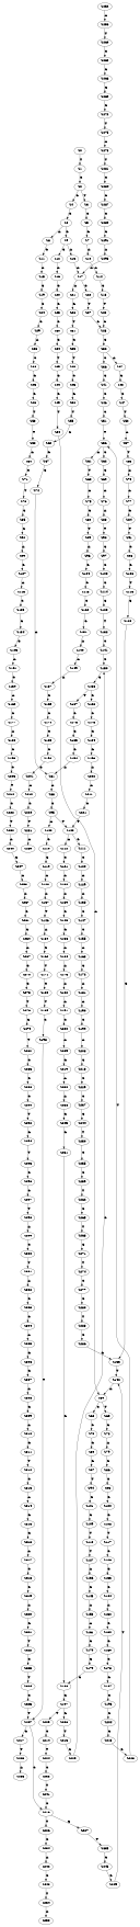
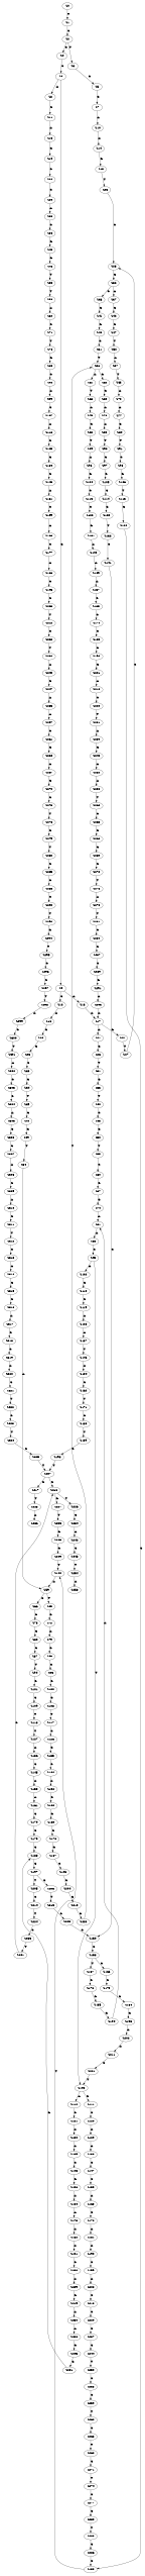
  strict digraph {
    S0
    S1
    S2
    S3
    S4
    S5
    S6
    S7
    S8
    S9
    S10
    S11
    S12
    S13
    S14
    S15
    S16
    S17
    S18
    S19
    S20
    S21
    S22
    S23
    S24
    S25
    S26
    S27
    S28
    S29
    S30
    S31
    S32
    S33
    S34
    S35
    S36
    S37
    S38
    S39
    S40
    S41
    S42
    S43
    S44
    S45
    S46
    S47
    S48
    S49
    S50
    S51
    S52
    S53
    S54
    S55
    S56
    S57
    S58
    S59
    S60
    S61
    S62
    S63
    S64
    S65
    S66
    S67
    S68
    S69
    S70
    S71
    S72
    S73
    S74
    S75
    S76
    S77
    S78
    S79
    S80
    S81
    S82
    S83
    S84
    S85
    S86
    S87
    S88
    S89
    S90
    S91
    S92
    S93
    S94
    S95
    S96
    S97
    S98
    S99
    S100
    S101
    S102
    S103
    S104
    S105
    S106
    S107
    S108
    S109
    S110
    S111
    S112
    S113
    S114
    S115
    S116
    S117
    S118
    S119
    S120
    S121
    S122
    S123
    S124
    S125
    S126
    S127
    S128
    S129
    S130
    S131
    S132
    S133
    S134
    S135
    S136
    S137
    S138
    S139
    S140
    S141
    S142
    S143
    S144
    S145
    S146
    S147
    S148
    S149
    S150
    S151
    S152
    S153
    S154
    S155
    S156
    S157
    S158
    S159
    S160
    S161
    S162
    S163
    S164
    S165
    S166
    S167
    S168
    S169
    S170
    S171
    S172
    S173
    S174
    S175
    S176
    S177
    S178
    S179
    S180
    S181
    S182
    S183
    S184
    S185
    S186
    S187
    S188
    S189
    S190
    S191
    S192
    S193
    S194
    S195
    S196
    S197
    S198
    S199
    S200
    S201
    S202
    S203
    S204
    S205
    S206
    S207
    S208
    S209
    S210
    S211
    S212
    S213
    S214
    S215
    S216
    S217
    S218
    S219
    S220
    S221
    S222
    S223
    S224
    S225
    S226
    S227
    S228
    S229
    S230
    S231
    S232
    S233
    S234
    n236 [label=S835]
    S236
    S237
    S238
    S239
    S240
    S241
    S242
    S243
    S244
    S245
+   S246
    S247
    n249 [label=S448]
    S249
    S250
    S251
    S252
    S253
    S254
    S255
    S256
    S257
    S258
    S259
    S260
    S261
    S262
    S263
    S264
    S265
    S266
    S267
    S268
    S269
    S270
    S271
    S272
    S273
    S274
    S275
    S276
    S277
    S278
    S279
    S280
    S281
    S282
    S283
    S284
    S285
    S286
    S287
    S288
    S289
    S290
    S291
    S292
    S293
    S294
    S295
    S296
    S297
    S298
    S299
    S300
    S301
    S302
    S303
    S304
    S305
    S306
    S307
    S308
    S309
    S310
    S311
    S312
    S313
    S314
    S315
    S316
    S317
    S318
    S319
    S320
    S321
    S322
    S323
    S324
    S325
    S0 -> S1 [label=T]
    S1 -> S2 [label=C]
    S2 -> S3 [label=T]
    S2 -> S4 [label=C]
    S3 -> S5 [label=C]
    S4 -> S6 [label=C]
    S5 -> S7 [label=G]
    S6 -> S8 [label=A]
    S6 -> S9 [label=G]
    S7 -> S10 [label=A]
    S8 -> S11 [label=G]
    S9 -> S12 [label=G]
    S9 -> S13 [label=A]
    S10 -> S14 [label=A]
    S11 -> S15 [label=A]
    S12 -> S16 [label=A]
    S13 -> S17 [label=A]
    S14 -> S18 [label=G]
    S15 -> S19 [label=G]
    S16 -> S20 [label=G]
    S17 -> S21 [label=A]
    S17 -> S22 [label=G]
    S18 -> S23 [label=T]
    S19 -> S24 [label=C]
    S20 -> S25 [label=G]
    S21 -> S26 [label=G]
    S22 -> S27 [label=T]
    S23 -> S28 [label=C]
    S24 -> S29 [label=C]
    S25 -> S30 [label=C]
    S26 -> S31 [label=T]
    S27 -> S28 [label=C]
    S28 -> S32 [label=G]
    S29 -> S33 [label=A]
    S30 -> S34 [label=G]
    S31 -> S35 [label=G]
    S32 -> S36 [label=C]
    S32 -> S37 [label=A]
    S33 -> S38 [label=C]
    S34 -> S39 [label=T]
    S35 -> S40 [label=T]
    S36 -> S41 [label=G]
    S37 -> S42 [label=G]
    S38 -> S43 [label=G]
    S39 -> S44 [label=G]
    S40 -> S45 [label=C]
    S41 -> S46 [label=G]
    S42 -> S47 [label=G]
    S43 -> S48 [label=G]
    S44 -> S49 [label=G]
    S45 -> S50 [label=G]
    S46 -> S51 [label=C]
    S47 -> S52 [label=T]
    S48 -> S53 [label=T]
    S49 -> S54 [label=T]
    S50 -> S55 [label=T]
    S51 -> S56 [label=T]
    S52 -> S57 [label=A]
    S53 -> S58 [label=T]
    S54 -> S59 [label=A]
    S55 -> S60 [label=C]
    S56 -> S61 [label=A]
    S56 -> S62 [label=G]
    S57 -> S63 [label=T]
    S58 -> S64 [label=A]
    S59 -> S65 [label=T]
    S59 -> S66 [label=C]
    S60 -> S67 [label=G]
    S61 -> S68 [label=T]
    S62 -> S69 [label=G]
    S63 -> S70 [label=A]
    S64 -> S71 [label=C]
    S65 -> S72 [label=G]
    S66 -> S73 [label=C]
    S67 -> S74 [label=G]
    S68 -> S75 [label=A]
    S69 -> S76 [label=A]
    S70 -> S77 [label=A]
    S71 -> S78 [label=T]
    S72 -> S79 [label=A]
    S73 -> S80 [label=G]
    S74 -> S81 [label=A]
    S75 -> S82 [label=G]
    S76 -> S83 [label=A]
    S77 -> S84 [label=G]
    S78 -> S85 [label=G]
    S79 -> S86 [label=G]
    S80 -> S87 [label=G]
    S81 -> S88 [label=A]
    S82 -> S89 [label=T]
    S83 -> S90 [label=T]
    S84 -> S91 [label=T]
    S85 -> S92 [label=C]
    S86 -> S93 [label=C]
    S87 -> S94 [label=T]
    S88 -> S95 [label=C]
    S89 -> S96 [label=A]
    S90 -> S97 [label=G]
    S91 -> S98 [label=C]
    S92 -> S99 [label=A]
    S93 -> S100 [label=G]
    S94 -> S101 [label=G]
    S95 -> S102 [label=A]
    S95 -> S103 [label=T]
    S96 -> S104 [label=G]
    S97 -> S105 [label=G]
    S98 -> S106 [label=G]
    S99 -> S107 [label=G]
    S100 -> S108 [label=G]
    S101 -> S109 [label=G]
    S102 -> S110 [label=G]
    S103 -> S111 [label=G]
    S103 -> S112 [label=A]
    S104 -> S113 [label=C]
    S105 -> S114 [label=G]
    S106 -> S115 [label=T]
    S107 -> S116 [label=A]
    S108 -> S117 [label=T]
    S109 -> S118 [label=T]
    S110 -> S119 [label=G]
    S111 -> S120 [label=C]
    S112 -> S121 [label=C]
    S113 -> S122 [label=C]
    S114 -> S123 [label=G]
    S115 -> S124 [label=G]
    S116 -> S125 [label=C]
    S117 -> S126 [label=C]
    S118 -> S127 [label=T]
    S119 -> S128 [label=A]
    S120 -> S129 [label=A]
    S121 -> S130 [label=A]
    S122 -> S131 [label=G]
    S123 -> S132 [label=T]
    S124 -> S133 [label=G]
    S125 -> S134 [label=G]
    S126 -> S135 [label=G]
    S127 -> S136 [label=A]
    S128 -> S137 [label=A]
    S129 -> S138 [label=A]
    S130 -> S139 [label=A]
    S131 -> S140 [label=A]
    S132 -> S141 [label=C]
    S133 -> S142 [label=T]
    S134 -> S143 [label=G]
    S135 -> S144 [label=C]
    S136 -> S145 [label=G]
    S137 -> S146 [label=T]
    S138 -> S147 [label=C]
    S139 -> S148 [label=C]
    S140 -> S149 [label=A]
    S141 -> S150 [label=C]
    S142 -> S59 [label=A]
    S143 -> S151 [label=A]
    S144 -> S152 [label=A]
    S145 -> S153 [label=A]
    S146 -> S154 [label=A]
    S147 -> S155 [label=C]
    S148 -> S156 [label=G]
    S149 -> S157 [label=A]
    S150 -> S158 [label=G]
    S151 -> S159 [label=C]
    S152 -> S160 [label=C]
    S153 -> S161 [label=A]
    S154 -> S162 [label=G]
    S155 -> S163 [label=A]
    S156 -> S164 [label=A]
    S157 -> S165 [label=C]
    S158 -> S166 [label=C]
    S158 -> S167 [label=T]
    S159 -> S168 [label=A]
    S160 -> S169 [label=G]
    S161 -> S170 [label=G]
    S162 -> S171 [label=T]
    S163 -> S172 [label=G]
    S164 -> S173 [label=A]
    S165 -> S174 [label=C]
    S166 -> S175 [label=C]
    S167 -> S176 [label=C]
    S168 -> S177 [label=C]
    S169 -> S178 [label=C]
    S170 -> S179 [label=G]
    S171 -> S180 [label=C]
    S172 -> S181 [label=A]
    S173 -> S182 [label=A]
    S174 -> S183 [label=C]
    S175 -> S184 [label=G]
    S176 -> S185 [label=G]
    S177 -> S186 [label=A]
    S178 -> S187 [label=G]
    S179 -> S188 [label=G]
    S180 -> S189 [label=T]
    S181 -> S190 [label=A]
    S182 -> S191 [label=A]
    S183 -> S192 [label=C]
    S184 -> S193 [label=G]
    S185 -> S194 [label=G]
    S186 -> S195 [label=C]
    S187 -> S196 [label=C]
    S188 -> S197 [label=G]
    S189 -> S198 [label=C]
    S190 -> S199 [label=C]
    S191 -> S200 [label=C]
    S192 -> S201 [label=G]
    S193 -> S202 [label=A]
    S194 -> S81 [label=A]
    S195 -> S203 [label=C]
    S196 -> S204 [label=G]
    S197 -> S205 [label=T]
    S197 -> S206 [label=G]
    S198 -> S207 [label=T]
    S199 -> S208 [label=A]
    S200 -> S209 [label=A]
    S201 -> S210 [label=A]
    S202 -> S211 [label=A]
    S203 -> S212 [label=T]
    S204 -> S213 [label=G]
    S205 -> S214 [label=C]
    S206 -> S215 [label=T]
    S207 -> S216 [label=C]
    S207 -> S217 [label=G]
    S208 -> S218 [label=G]
    S209 -> S219 [label=G]
    S210 -> S220 [label=C]
    S211 -> S221 [label=C]
    S212 -> S222 [label=C]
    S213 -> S223 [label=C]
    S214 -> S224 [label=T]
    S215 -> S225 [label=C]
    S216 -> S226 [label=T]
    S216 -> S227 [label=G]
    S217 -> S228 [label=T]
    S218 -> S229 [label=C]
    S219 -> S230 [label=A]
    S220 -> S231 [label=T]
    S221 -> S103 [label=T]
    S222 -> S232 [label=T]
    S223 -> S56 [label=T]
    S224 -> S233 [label=C]
    S225 -> S150 [label=C]
    S226 -> S234 [label=G]
    S227 -> n236 [label=T]
    S228 -> S236 [label=A]
    S229 -> S237 [label=C]
    S230 -> S238 [label=A]
    S231 -> S239 [label=A]
    S232 -> S240 [label=A]
    S233 -> S241 [label=T]
    S234 -> S242 [label=A]
    n236 -> S243 [label=G]
    S237 -> S244 [label=G]
    S238 -> S245 [label=G]
+   S239 -> S246 [label=G]
    S240 -> S247 [label=G]
    S241 -> S216 [label=C]
    S242 -> n249 [label=G]
    S243 -> S249 [label=G]
    S244 -> S250 [label=T]
    S245 -> S251 [label=G]
+   S246 -> S252 [label=A]
    S247 -> S253 [label=A]
    n249 -> S254 [label=T]
    S249 -> S142 [label=T]
    S250 -> S255 [label=C]
    S251 -> S188 [label=G]
    S252 -> S256 [label=A]
    S253 -> S257 [label=A]
    S254 -> S258 [label=A]
    S255 -> S259 [label=C]
    S256 -> S260 [label=T]
    S257 -> S261 [label=C]
    S259 -> S262 [label=T]
    S260 -> S263 [label=C]
    S261 -> S264 [label=G]
    S262 -> S265 [label=C]
    S263 -> S266 [label=G]
    S264 -> S267 [label=A]
    S265 -> S268 [label=T]
    S266 -> S269 [label=G]
    S267 -> S270 [label=G]
    S268 -> S271 [label=G]
    S269 -> S272 [label=G]
    S270 -> S273 [label=G]
    S271 -> S274 [label=T]
    S272 -> S275 [label=T]
    S273 -> S276 [label=T]
    S274 -> S277 [label=C]
    S275 -> S278 [label=A]
    S276 -> S279 [label=G]
    S277 -> S280 [label=G]
    S278 -> S281 [label=T]
    S279 -> S282 [label=T]
    S280 -> S283 [label=T]
    S281 -> S284 [label=C]
    S282 -> S285 [label=C]
    S283 -> S286 [label=G]
    S284 -> S287 [label=C]
    S285 -> S288 [label=C]
    S286 -> S133 [label=G]
    S287 -> S289 [label=C]
    S288 -> S290 [label=C]
    S289 -> S291 [label=G]
    S290 -> S292 [label=T]
    S291 -> S293 [label=A]
    S292 -> S294 [label=G]
    S293 -> S17 [label=A]
    S294 -> S295 [label=T]
    S295 -> S296 [label=C]
    S296 -> S297 [label=C]
    S297 -> S298 [label=T]
    S298 -> S299 [label=A]
    S299 -> S300 [label=C]
    S300 -> S301 [label=T]
    S301 -> S302 [label=A]
    S302 -> S303 [label=C]
    S303 -> S304 [label=C]
    S304 -> S305 [label=A]
    S305 -> S306 [label=G]
    S306 -> S307 [label=G]
    S307 -> S308 [label=A]
    S308 -> S309 [label=G]
    S309 -> S310 [label=A]
    S310 -> S311 [label=G]
    S311 -> S312 [label=T]
    S312 -> S313 [label=C]
    S313 -> S314 [label=A]
    S314 -> S315 [label=G]
    S315 -> S316 [label=G]
    S316 -> S317 [label=A]
    S317 -> S318 [label=C]
    S318 -> S319 [label=C]
    S319 -> S320 [label=A]
    S320 -> S321 [label=G]
    S321 -> S322 [label=T]
    S322 -> S323 [label=C]
    S323 -> S324 [label=T]
    S324 -> S325 [label=C]
    S325 -> S207 [label=T]
  }
